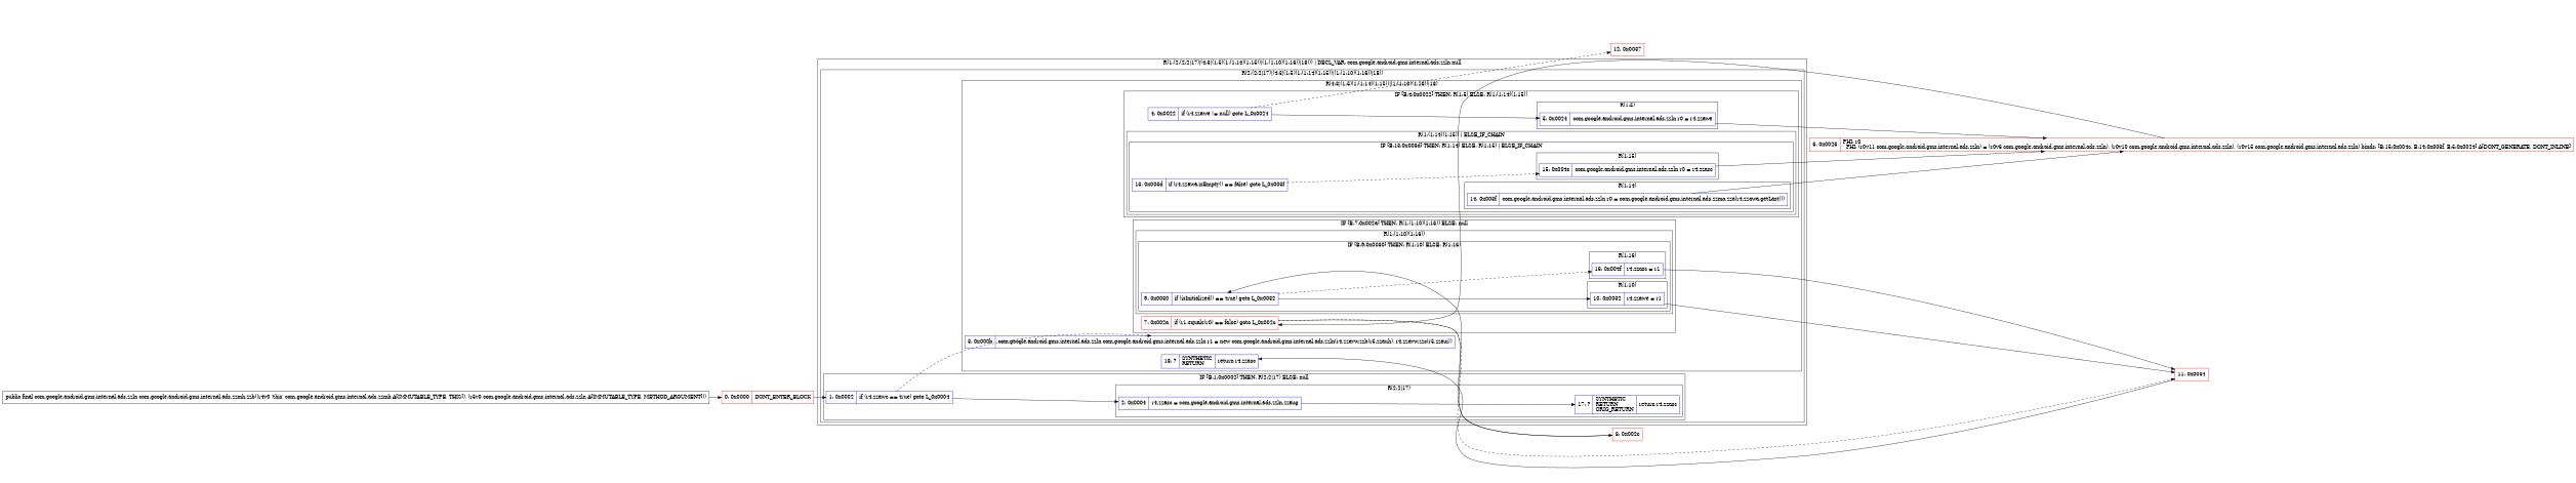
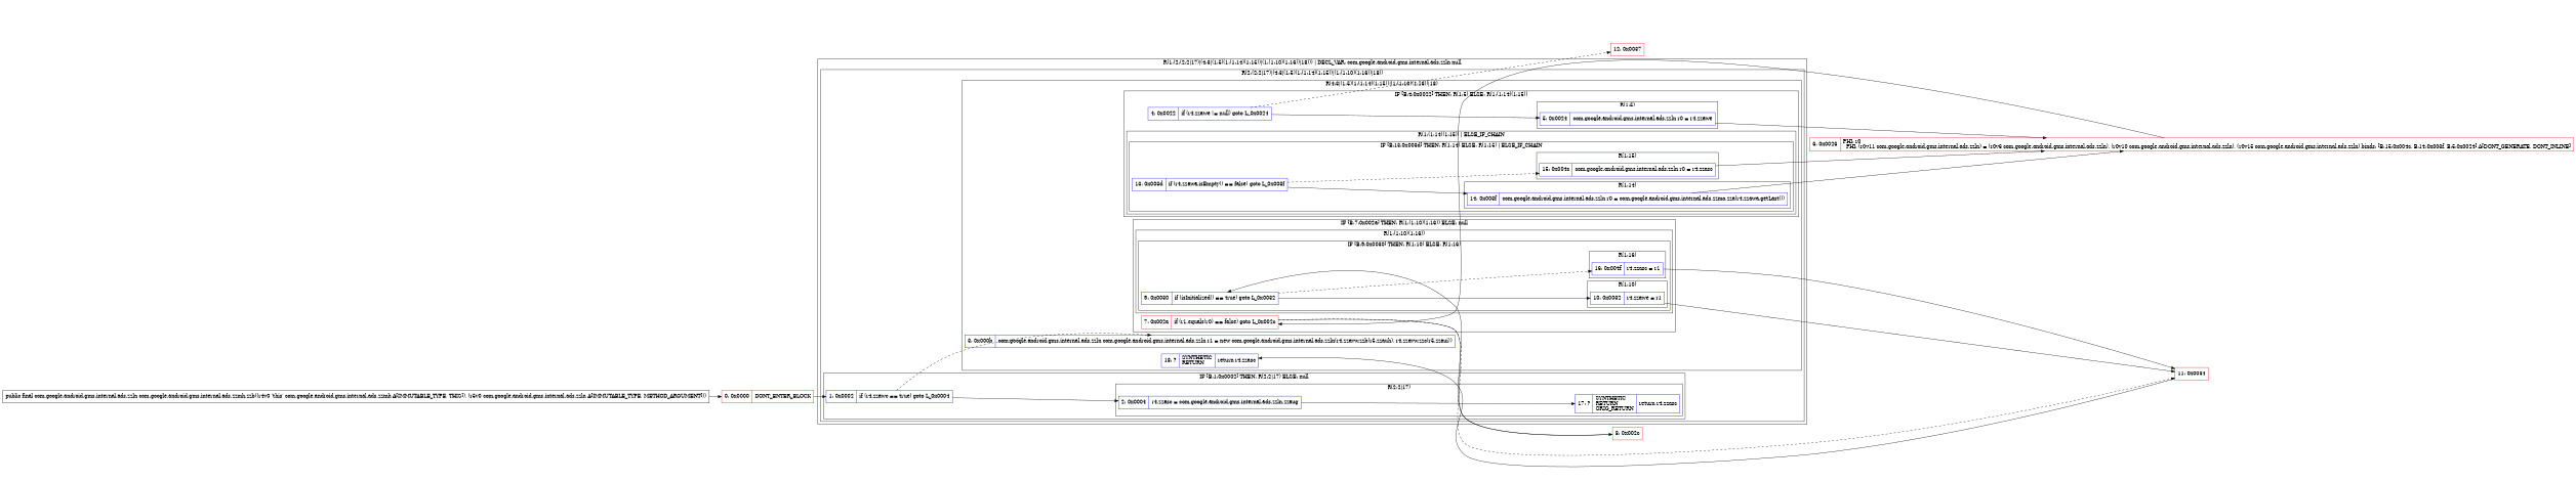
  digraph {
    rankdir=LR
    node [color=blue shape=record]
    n1 [label="{2\:\ 0x0004|r4.zzasc = com.google.android.gms.internal.ads.zzln.zzaug\l}"]
    n2 [label="{17\:\ ?|SYNTHETIC\lRETURN\lORIG_RETURN\l|return r4.zzasc\l}"]
    n3 [label="{1\:\ 0x0002|if (r4.zzawc == true) goto L_0x0004\l}"]
    n4 [label="{5\:\ 0x0024|com.google.android.gms.internal.ads.zzln r0 = r4.zzawe\l}"]
    n5 [label="{14\:\ 0x003f|com.google.android.gms.internal.ads.zzln r0 = com.google.android.gms.internal.ads.zzmo.zza(r4.zzawa.getLast())\l}"]
    n6 [label="{15\:\ 0x004c|com.google.android.gms.internal.ads.zzln r0 = r4.zzasc\l}"]
    n7 [label="{13\:\ 0x003d|if (r4.zzawa.isEmpty() == false) goto L_0x003f\l}"]
    n8 [label="{4\:\ 0x0022|if (r4.zzawe != null) goto L_0x0024\l}"]
    n9 [label="{10\:\ 0x0032|r4.zzawe = r1\l}"]
    n10 [label="{16\:\ 0x004f|r4.zzasc = r1\l}"]
    n11 [label="{9\:\ 0x0030|if (isInitialized() == true) goto L_0x0032\l}"]
    n12 [color=red label="{7\:\ 0x002a|if (r1.equals(r0) == false) goto L_0x002c\l}"]
    n13 [label="{3\:\ 0x000b|com.google.android.gms.internal.ads.zzln com.google.android.gms.internal.ads.zzln r1 = new com.google.android.gms.internal.ads.zzln(r4.zzavw.zzb(r5.zzauh), r4.zzavw.zzc(r5.zzaui))\l}"]
    n14 [label="{18\:\ ?|SYNTHETIC\lRETURN\l|return r4.zzasc\l}"]
    n15 [color=red label="{6\:\ 0x0026|PHI: r0 \l  PHI: (r0v11 com.google.android.gms.internal.ads.zzln) = (r0v6 com.google.android.gms.internal.ads.zzln), (r0v10 com.google.android.gms.internal.ads.zzln), (r0v15 com.google.android.gms.internal.ads.zzln) binds: [B:15:0x004c, B:14:0x003f, B:5:0x0024] A[DONT_GENERATE, DONT_INLINE]\l}"]
    n16 [color=red label="{12\:\ 0x0037}"]
    n17 [color=red label="{11\:\ 0x0034}"]
    n18 [color=red label="{8\:\ 0x002c}"]
    n19 [color=red label="{0\:\ 0x0000|DONT_ENTER_BLOCK\l}"]
    n20 [label="{public final com.google.android.gms.internal.ads.zzln com.google.android.gms.internal.ads.zzmh.zzb((r4v0 'this' com.google.android.gms.internal.ads.zzmh A[IMMUTABLE_TYPE, THIS]), (r5v0 com.google.android.gms.internal.ads.zzln A[IMMUTABLE_TYPE, METHOD_ARGUMENT])) }" color=""]
    subgraph cluster_1 {
      label="R(1:(2:(2:2|17)|(4:3|(1:5)(1:(1:14)(1:15))|(1:(1:10)(1:16))|18))) | DECL_VAR: com.google.android.gms.internal.ads.zzln null\l"
      subgraph cluster_2 {
        label="R(2:(2:2|17)|(4:3|(1:5)(1:(1:14)(1:15))|(1:(1:10)(1:16))|18))"
        subgraph cluster_3 {
          label="IF [B:1:0x0002] THEN: R(2:2|17) ELSE: null"
          n3
          subgraph cluster_4 {
            label="R(2:2|17)"
            n1
            n2
          }
        }
        subgraph cluster_5 {
          label="R(4:3|(1:5)(1:(1:14)(1:15))|(1:(1:10)(1:16))|18)"
          n13
          n14
          subgraph cluster_6 {
            label="IF [B:4:0x0022] THEN: R(1:5) ELSE: R(1:(1:14)(1:15))"
            n8
            subgraph cluster_7 {
              label="R(1:5)"
              n4
            }
            subgraph cluster_8 {
              label="R(1:(1:14)(1:15)) | ELSE_IF_CHAIN\l"
              subgraph cluster_9 {
                label="IF [B:13:0x003d] THEN: R(1:14) ELSE: R(1:15) | ELSE_IF_CHAIN\l"
                n7
                subgraph cluster_10 {
                  label="R(1:14)"
                  n5
                }
                subgraph cluster_11 {
                  label="R(1:15)"
                  n6
                }
              }
            }
          }
          subgraph cluster_12 {
            label="IF [B:7:0x002a] THEN: R(1:(1:10)(1:16)) ELSE: null"
            n12
            subgraph cluster_13 {
              label="R(1:(1:10)(1:16))"
              subgraph cluster_14 {
                label="IF [B:9:0x0030] THEN: R(1:10) ELSE: R(1:16)"
                n11
                subgraph cluster_15 {
                  label="R(1:10)"
                  n9
                }
                subgraph cluster_16 {
                  label="R(1:16)"
                  n10
                }
              }
            }
          }
        }
      }
    }
    n1 -> n2
    n3 -> n1
    n3 -> n13 [style=dashed]
    n4 -> n15
    n5 -> n15
    n6 -> n15
+   n7 -> n5
    n7 -> n6 [style=dashed]
    n8 -> n4
    n8 -> n16 [style=dashed]
    n9 -> n17
    n10 -> n17
    n11 -> n9
    n11 -> n10 [style=dashed]
    n12 -> n17 [style=dashed]
    n12 -> n18
    n15 -> n12
    n17 -> n14
    n18 -> n11
    n19 -> n3
    n20 -> n19
  }
